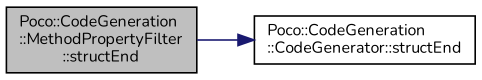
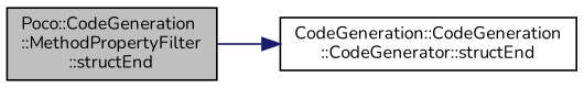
  digraph {
    rankdir=LR
    fontname=Nunito
    node [color=black fontname=Nunito fontsize=10 shape=record style=filled]
    n1 [fillcolor=grey75 fontcolor=black height=0.2 label="Poco::CodeGeneration\l::MethodPropertyFilter\l::structEnd" width=0.4]
-   n2 [fillcolor=white height=0.2 label="Poco::CodeGeneration\l::CodeGenerator::structEnd" width=0.4]
+   n2 [fillcolor=white height=0.2 label="CodeGeneration::CodeGeneration\l::CodeGenerator::structEnd" width=0.4]
    n1 -> n2 [color=midnightblue fontname=Nunito fontsize=10 labelfontname=Helvetica labelfontsize=10 style=solid]
  }
